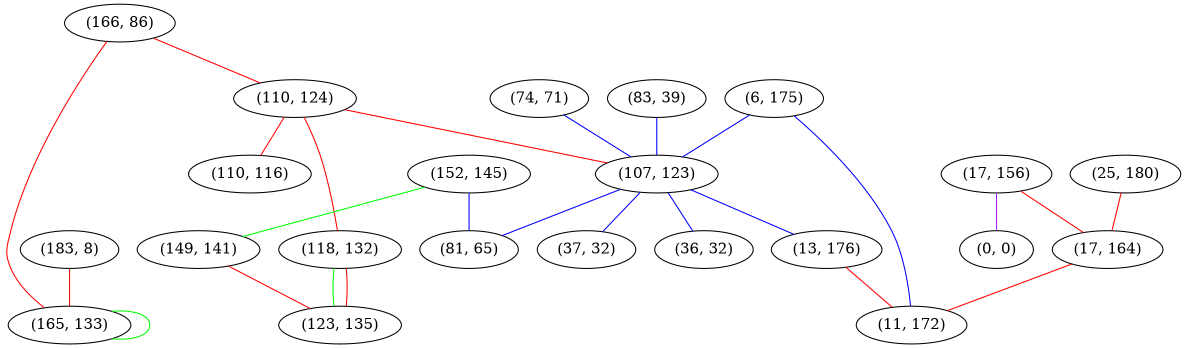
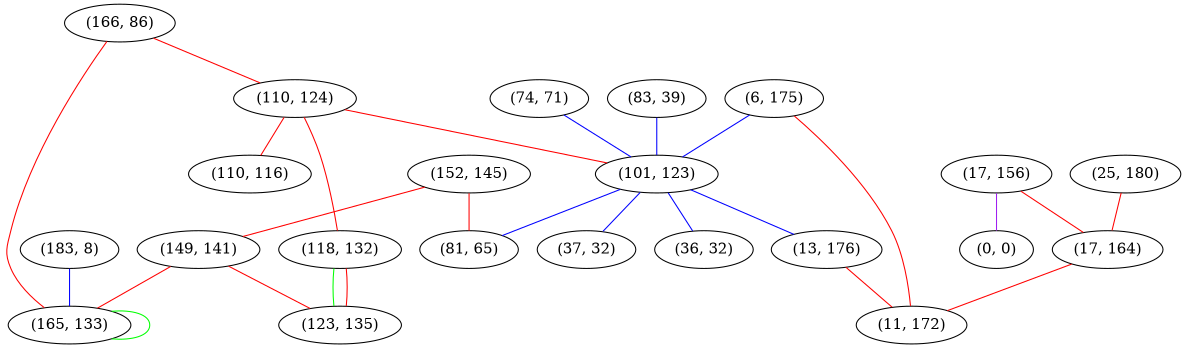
  graph {
    edge [color=red weight=1]
    "(110, 124)"
    "(110, 116)"
    "(118, 132)"
-   "(107, 123)"
+   "(107, 123)" [label="(101, 123)"]
    "(123, 135)"
    "(81, 65)"
    "(36, 32)"
    "(13, 176)"
    "(37, 32)"
    "(152, 145)"
    "(149, 141)"
    "(165, 133)"
    "(83, 39)"
    n14 [label="(25, 180)"]
    "(17, 164)"
    "(11, 172)"
    "(166, 86)"
    "(6, 175)"
    "(17, 156)"
    "(0, 0)"
    "(74, 71)"
    "(183, 8)"
    "(110, 124)" -- "(110, 116)"
    "(110, 124)" -- "(118, 132)"
    "(110, 124)" -- "(107, 123)"
    "(118, 132)" -- "(123, 135)" [color=green weight=2]
    "(118, 132)" -- "(123, 135)"
    "(107, 123)" -- "(81, 65)" [color=blue weight=3]
    "(107, 123)" -- "(36, 32)" [color=blue weight=3]
    "(107, 123)" -- "(13, 176)" [color=blue weight=3]
    "(107, 123)" -- "(37, 32)" [color=blue weight=3]
    "(13, 176)" -- "(11, 172)"
-   "(152, 145)" -- "(81, 65)" [color=blue weight=3]
-   "(152, 145)" -- "(149, 141)" [color=green]
+   "(152, 145)" -- "(81, 65)" [weight=3]
+   "(152, 145)" -- "(149, 141)"
    "(149, 141)" -- "(123, 135)"
+   "(149, 141)" -- "(165, 133)"
    "(165, 133)" -- "(165, 133)" [color=green weight=2]
    "(83, 39)" -- "(107, 123)" [color=blue weight=3]
    n14 -- "(17, 164)"
    "(17, 164)" -- "(11, 172)"
    "(166, 86)" -- "(110, 124)"
    "(166, 86)" -- "(165, 133)"
    "(6, 175)" -- "(107, 123)" [color=blue weight=3]
-   "(6, 175)" -- "(11, 172)" [color=blue]
+   "(6, 175)" -- "(11, 172)"
    "(17, 156)" -- "(17, 164)"
    "(17, 156)" -- "(0, 0)" [color=purple weight=4]
    "(74, 71)" -- "(107, 123)" [color=blue weight=3]
-   "(183, 8)" -- "(165, 133)" [weight=3]
+   "(183, 8)" -- "(165, 133)" [color=blue weight=3]
  }
